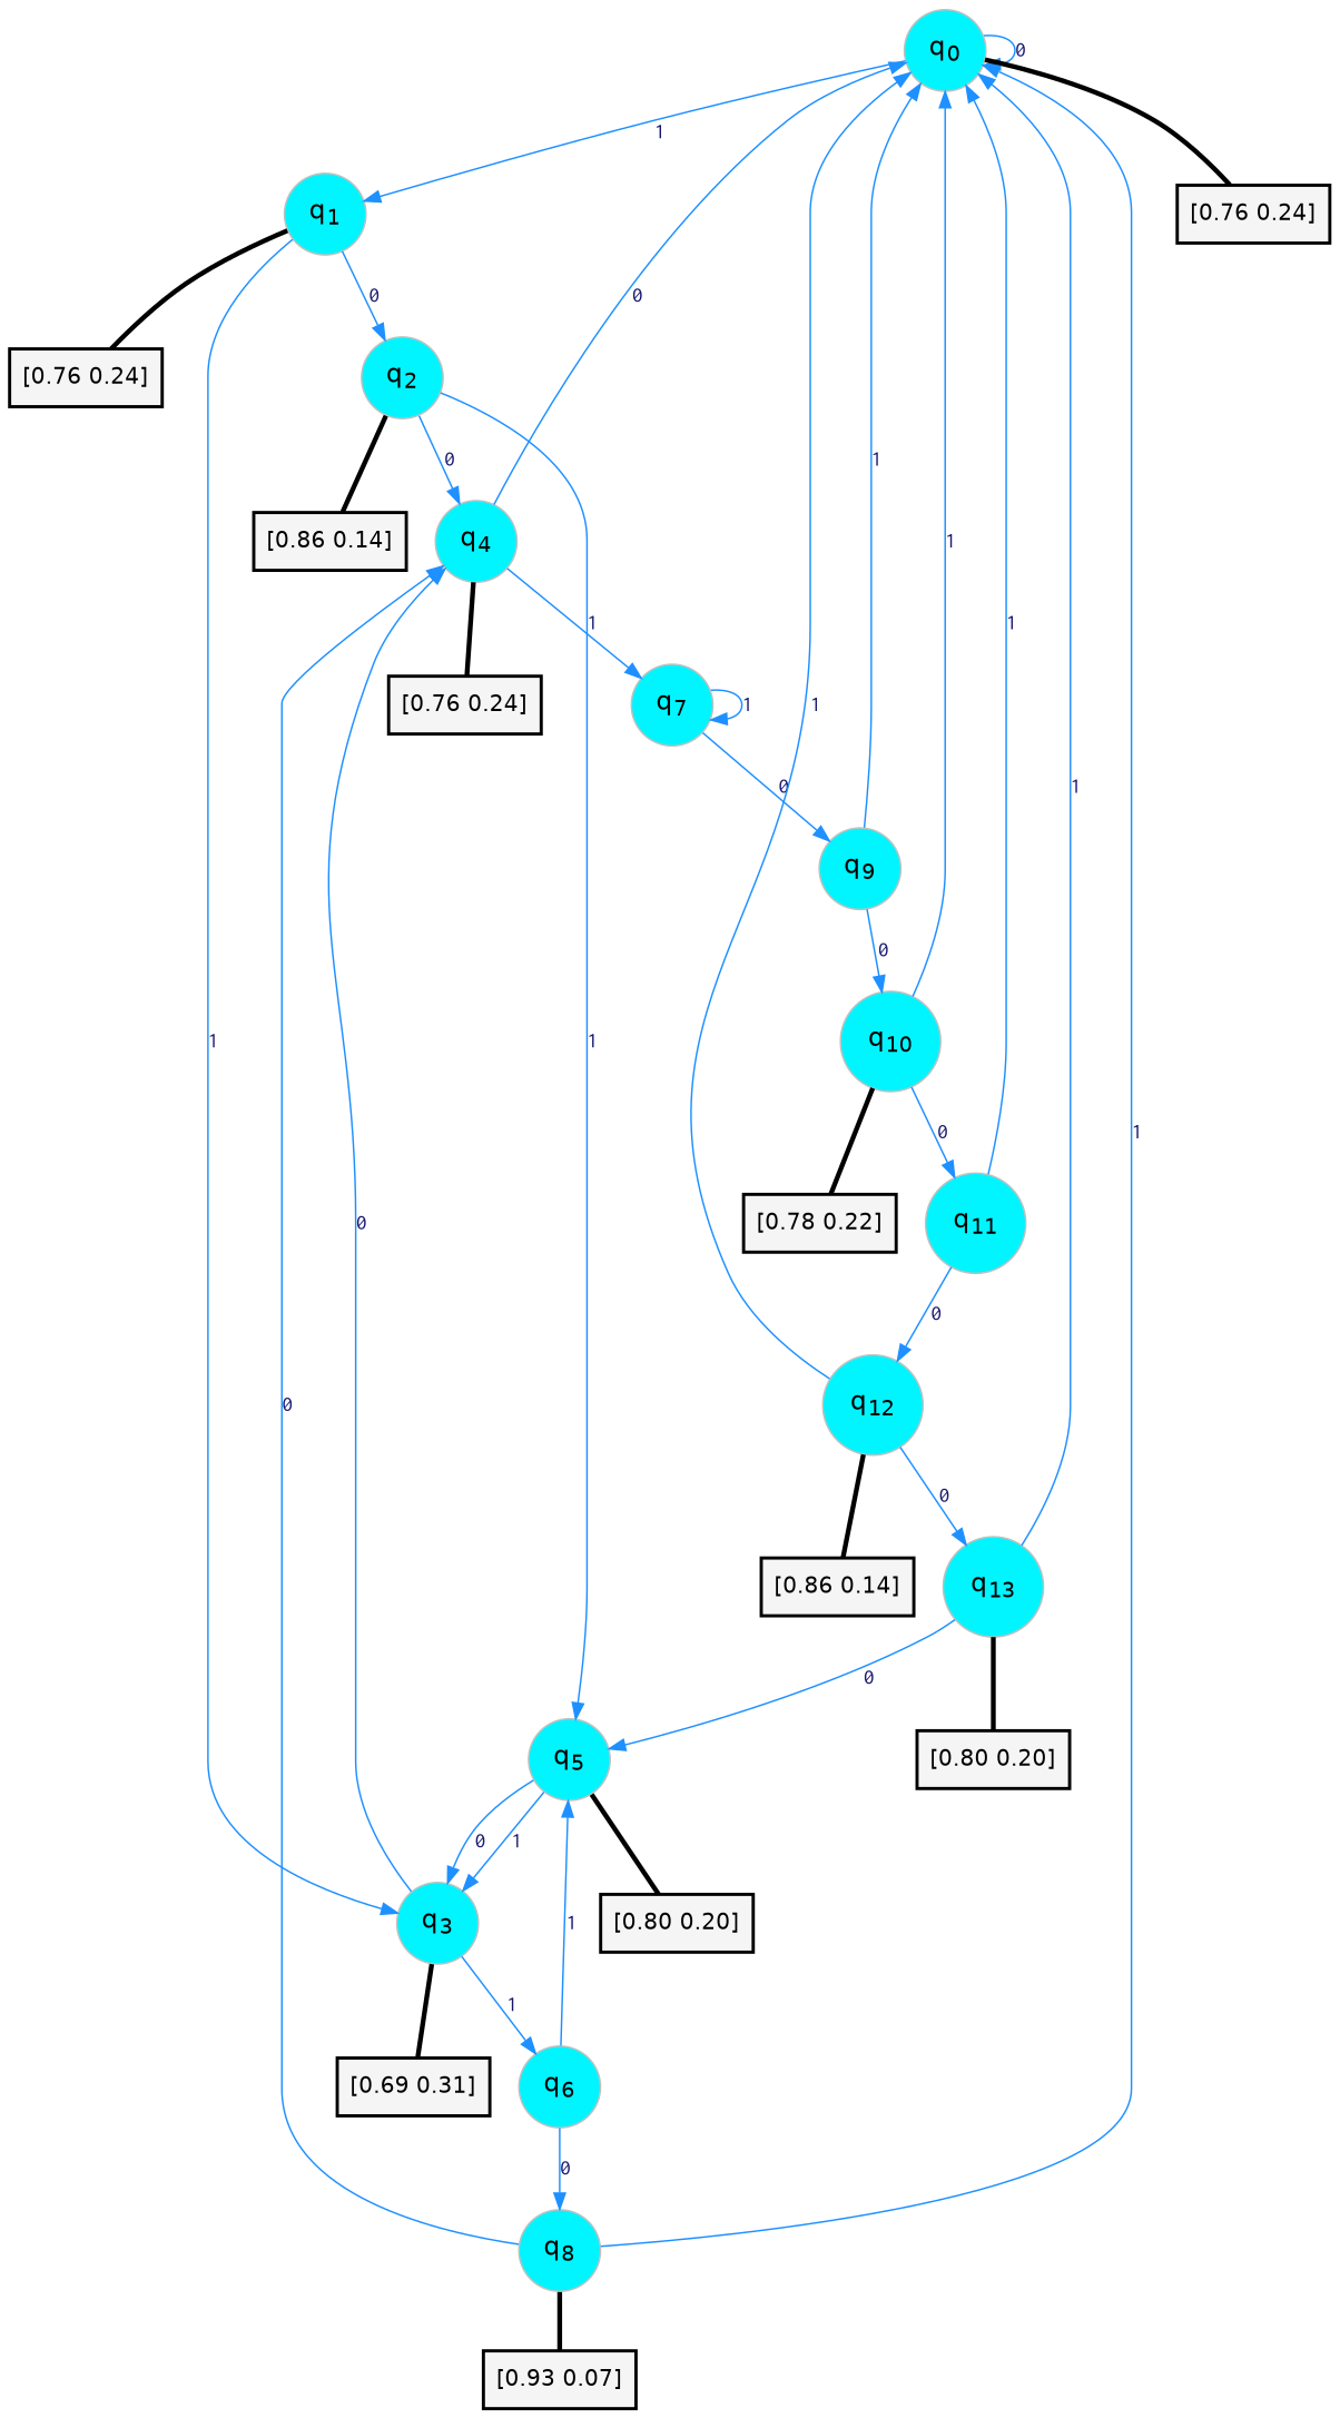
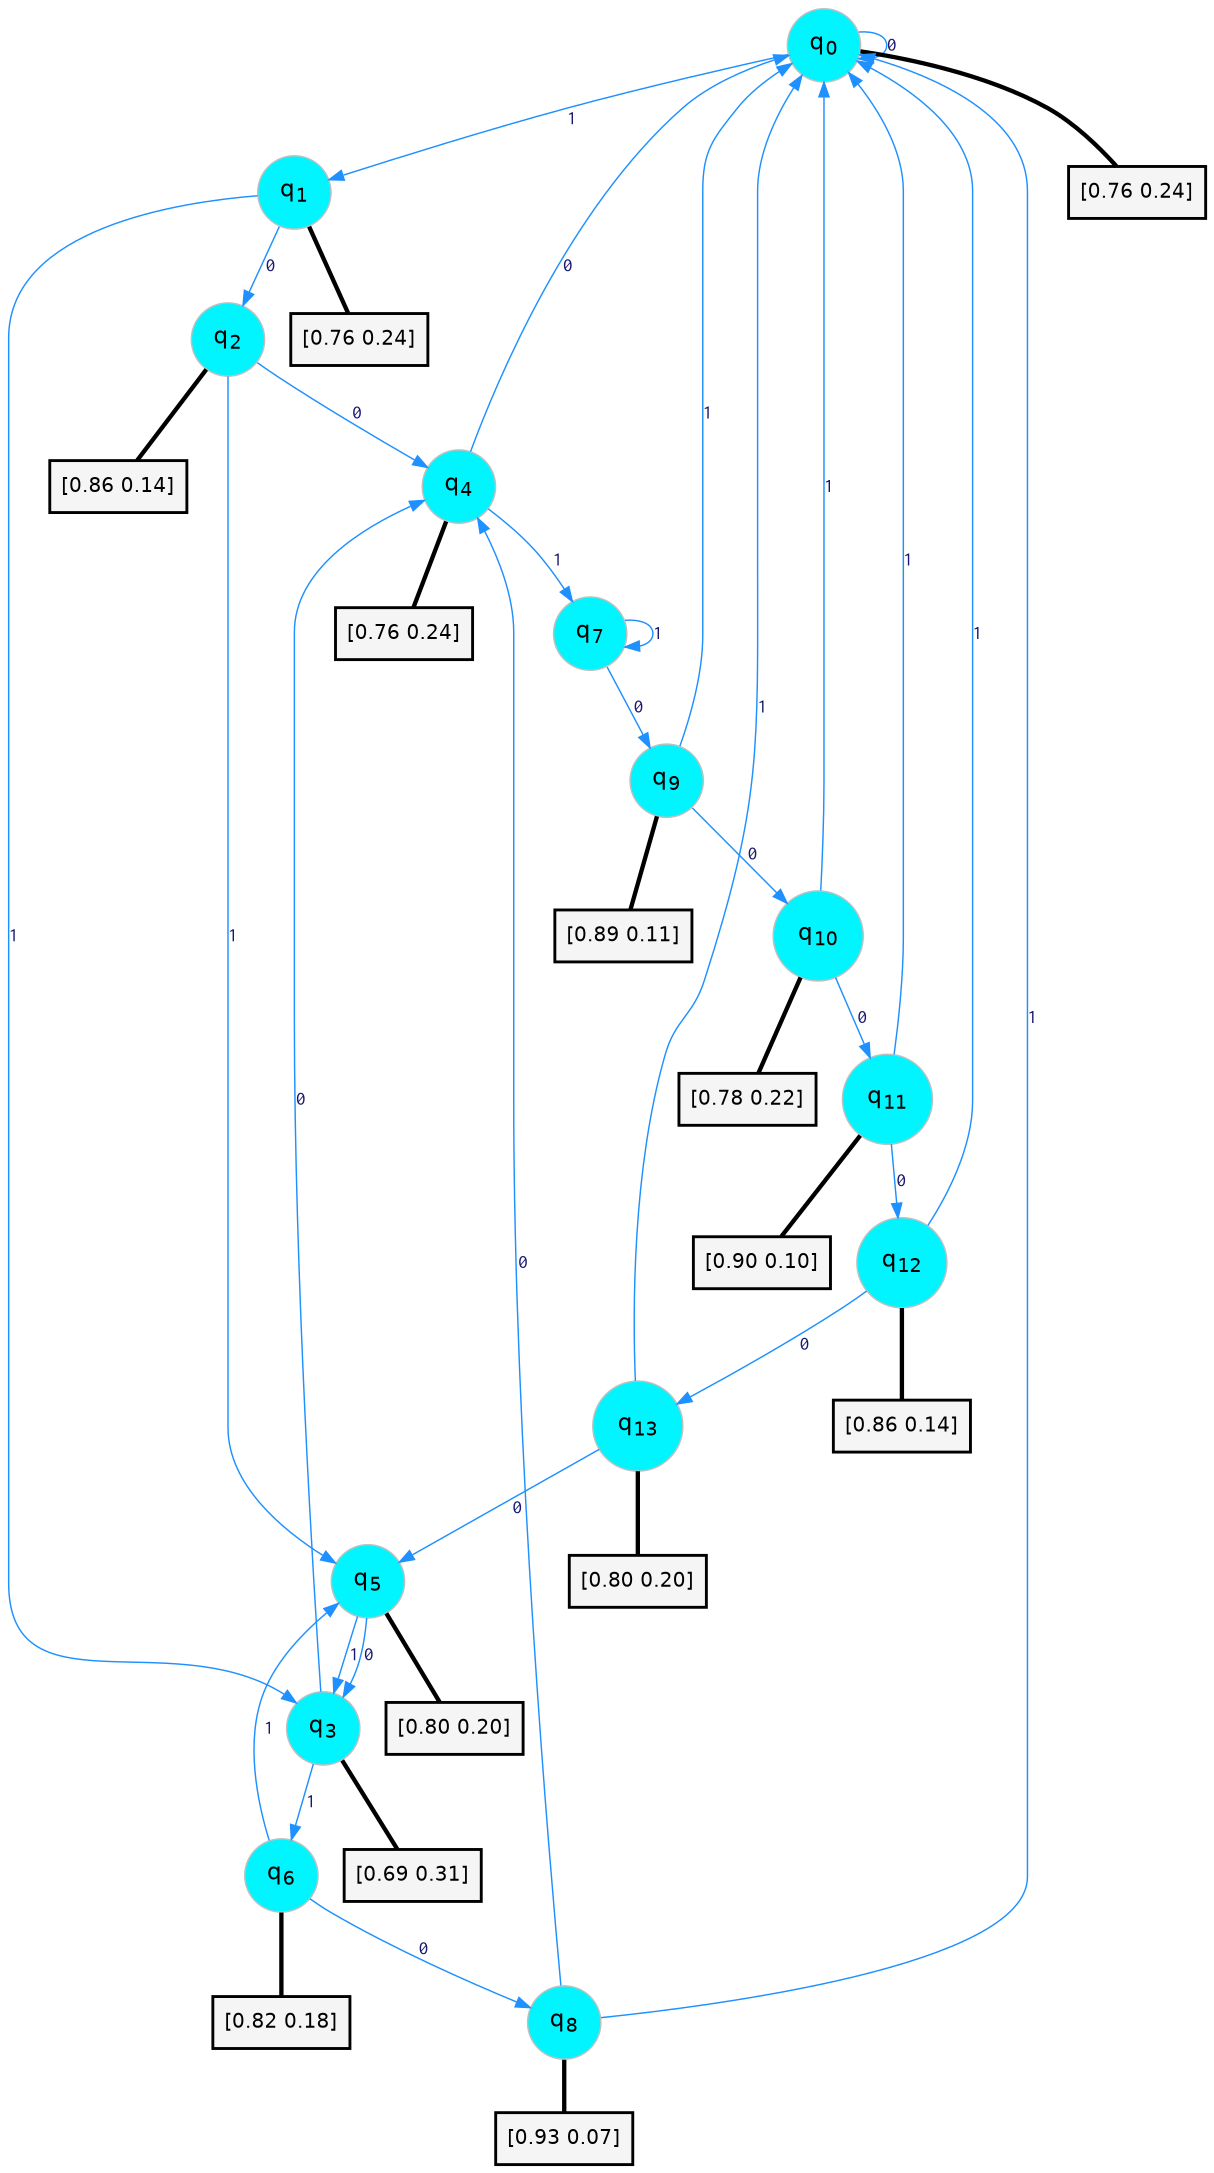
  digraph {
    rankdir=TD
    node [color=gray fillcolor=turquoise1 fontcolor=black fontname=Helvetica fontsize=16 fontweight=bold shape=circle style=filled]
    edge [arrowsize=1 color=dodgerblue1 fontcolor=midnightblue fontname=courier fontweight=bold penwidth=1 style=solid weight=20]
    n1 [label=<q<SUB>0</SUB>>]
    n2 [label=<q<SUB>1</SUB>>]
    n3 [color=black fillcolor=whitesmoke fontsize=14 label="[0.76 0.24]" penwidth=2 shape=box]
    n4 [label=<q<SUB>2</SUB>>]
    n5 [label=<q<SUB>3</SUB>>]
    n6 [color=black fillcolor=whitesmoke fontsize=14 label="[0.76 0.24]" penwidth=2 shape=box]
    n7 [label=<q<SUB>4</SUB>>]
    n8 [label=<q<SUB>5</SUB>>]
    n9 [color=black fillcolor=whitesmoke fontsize=14 label="[0.86 0.14]" penwidth=2 shape=box]
    n10 [label=<q<SUB>6</SUB>>]
    n11 [color=black fillcolor=whitesmoke fontsize=14 label="[0.69 0.31]" penwidth=2 shape=box]
    n12 [label=<q<SUB>7</SUB>>]
    n13 [color=black fillcolor=whitesmoke fontsize=14 label="[0.76 0.24]" penwidth=2 shape=box]
    n14 [color=black fillcolor=whitesmoke fontsize=14 label="[0.80 0.20]" penwidth=2 shape=box]
    n15 [label=<q<SUB>8</SUB>>]
+   n16 [color=black fillcolor=whitesmoke fontsize=14 label="[0.82 0.18]" penwidth=2 shape=box]
    n17 [label=<q<SUB>9</SUB>>]
    n18 [color=black fillcolor=whitesmoke fontsize=14 label="[0.93 0.07]" penwidth=2 shape=box]
    n19 [label=<q<SUB>10</SUB>>]
+   n20 [color=black fillcolor=whitesmoke fontsize=14 label="[0.89 0.11]" penwidth=2 shape=box]
    n21 [label=<q<SUB>11</SUB>>]
    n22 [color=black fillcolor=whitesmoke fontsize=14 label="[0.78 0.22]" penwidth=2 shape=box]
    n23 [label=<q<SUB>12</SUB>>]
+   n24 [color=black fillcolor=whitesmoke fontsize=14 label="[0.90 0.10]" penwidth=2 shape=box]
    n25 [label=<q<SUB>13</SUB>>]
    n26 [color=black fillcolor=whitesmoke fontsize=14 label="[0.86 0.14]" penwidth=2 shape=box]
    n27 [color=black fillcolor=whitesmoke fontsize=14 label="[0.80 0.20]" penwidth=2 shape=box]
    n1 -> n1 [label=0]
    n1 -> n2 [label=1]
    n1 -> n3 [arrowhead=none color=black penwidth=3]
    n2 -> n4 [label=0]
    n2 -> n5 [label=1]
    n2 -> n6 [arrowhead=none color=black penwidth=3]
    n4 -> n7 [label=0]
    n4 -> n8 [label=1]
    n4 -> n9 [arrowhead=none color=black penwidth=3]
    n5 -> n7 [label=0]
    n5 -> n10 [label=1]
    n5 -> n11 [arrowhead=none color=black penwidth=3]
    n7 -> n1 [label=0]
    n7 -> n12 [label=1]
    n7 -> n13 [arrowhead=none color=black penwidth=3]
    n8 -> n5 [label=0]
    n8 -> n5 [label=1]
    n8 -> n14 [arrowhead=none color=black penwidth=3]
    n10 -> n8 [label=1]
    n10 -> n15 [label=0]
+   n10 -> n16 [arrowhead=none color=black penwidth=3]
    n12 -> n12 [label=1]
    n12 -> n17 [label=0]
    n15 -> n1 [label=1]
    n15 -> n7 [label=0]
    n15 -> n18 [arrowhead=none color=black penwidth=3]
    n17 -> n1 [label=1]
    n17 -> n19 [label=0]
+   n17 -> n20 [arrowhead=none color=black penwidth=3]
    n19 -> n1 [label=1]
    n19 -> n21 [label=0]
    n19 -> n22 [arrowhead=none color=black penwidth=3]
    n21 -> n1 [label=1]
    n21 -> n23 [label=0]
+   n21 -> n24 [arrowhead=none color=black penwidth=3]
    n23 -> n1 [label=1]
    n23 -> n25 [label=0]
    n23 -> n26 [arrowhead=none color=black penwidth=3]
    n25 -> n1 [label=1]
    n25 -> n8 [label=0]
    n25 -> n27 [arrowhead=none color=black penwidth=3]
  }
